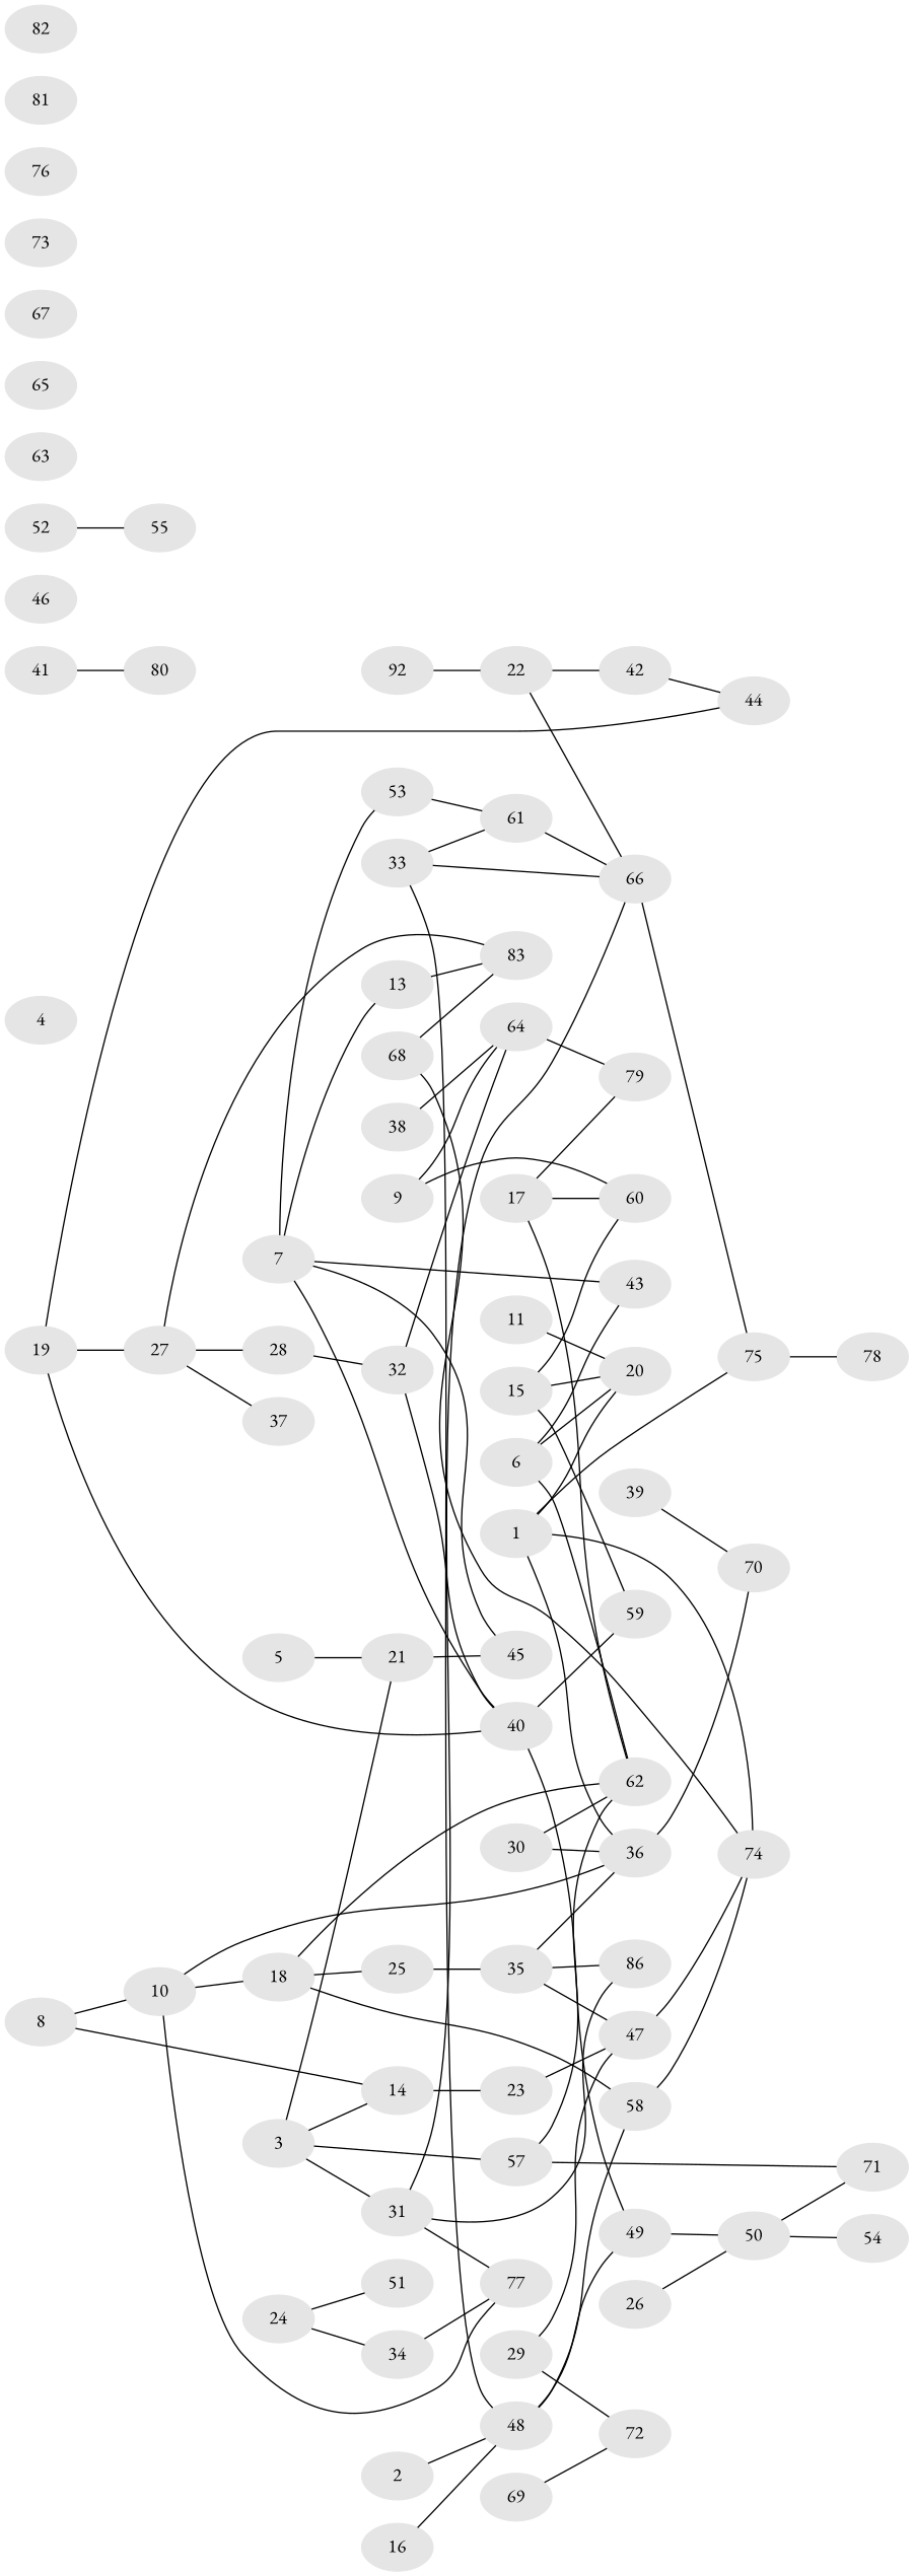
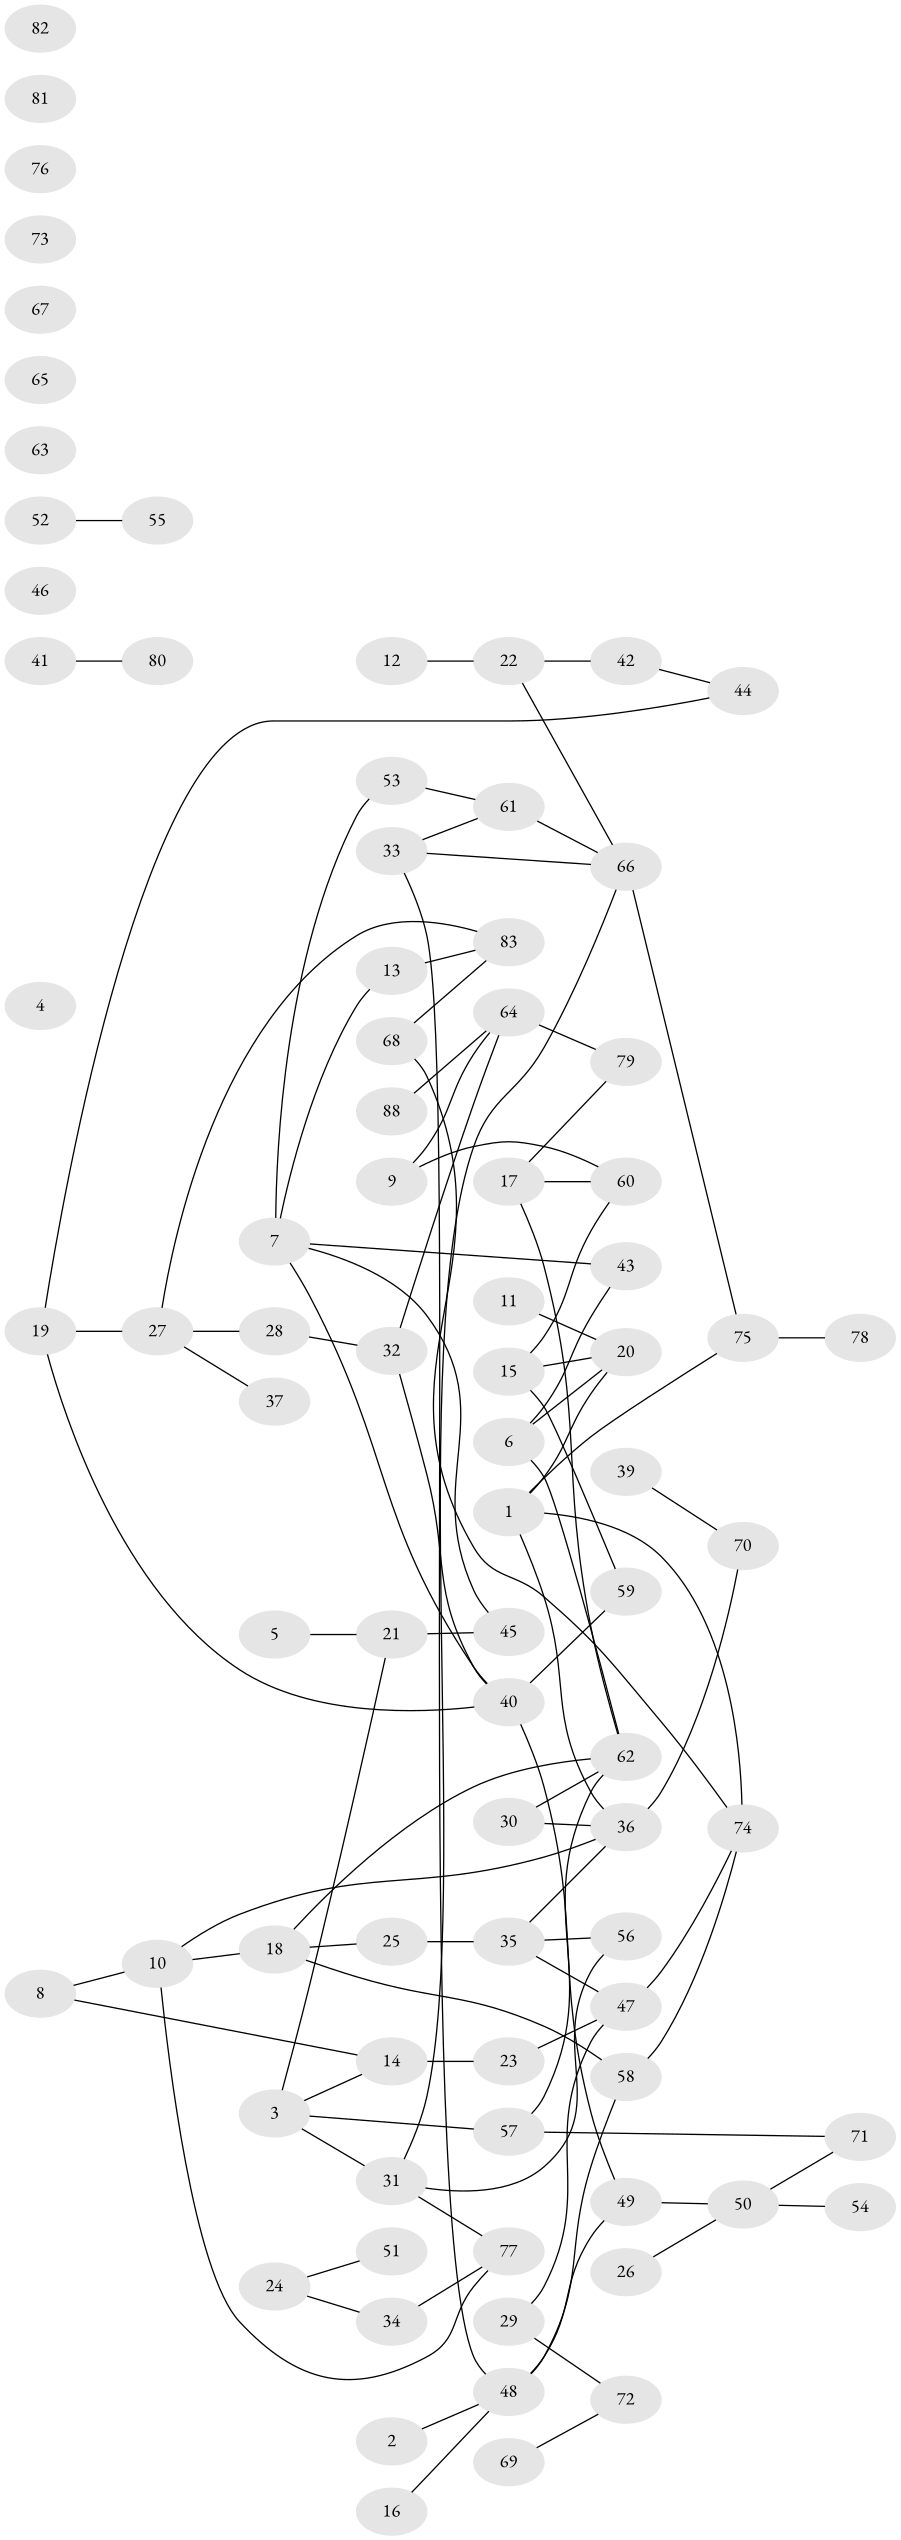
  graph {
    fontname="EB Garamond"
    rankdir=LR
    node [color=gray90 fontname="EB Garamond" style=filled]
    edge [fontname="EB Garamond"]
    1
    20
    36
    74
    75
    70
    78
    2
    48
    58
    49
    3
    14
    21
    31
    57
    23
    45
    77
    66
-   56 [label=86]
+   56
    62
    71
    4
    5
    6
    43
    7
    13
    40
    53
    83
    59
    61
    8
    10
    18
    9
    60
    64
    79
    25
    11
-   12 [label=92]
+   12
    22
    42
    47
    15
    16
    17
    35
    19
    27
    44
    28
    37
    24
    34
    51
    26
    50
    54
    32
    29
    72
    30
    33
-   38
+   38 [label=88]
    39
    41
    80
    46
    52
    55
    63
    65
    67
    68
    69
    73
    76
    81
    82
    1 -- 20
    1 -- 36
    1 -- 74
    1 -- 75
    36 -- 70
    75 -- 78
    2 -- 48
    48 -- 58
    48 -- 49
    58 -- 74
    49 -- 50
    3 -- 14
    3 -- 21
    3 -- 31
    3 -- 57
    14 -- 23
    21 -- 45
    31 -- 77
    31 -- 66
    31 -- 56
    57 -- 62
    57 -- 71
    23 -- 47
    66 -- 75
    5 -- 21
    6 -- 20
    6 -- 62
    6 -- 43
    7 -- 45
    7 -- 43
    7 -- 13
    7 -- 40
    7 -- 53
    13 -- 83
    40 -- 49
    40 -- 59
    53 -- 61
    61 -- 66
    8 -- 14
    8 -- 10
    10 -- 36
    10 -- 77
    10 -- 18
    18 -- 58
    18 -- 62
    18 -- 25
    9 -- 60
    9 -- 64
    64 -- 79
    25 -- 35
    11 -- 20
    12 -- 22
    22 -- 66
    22 -- 42
    42 -- 44
    47 -- 74
    15 -- 20
    15 -- 59
    15 -- 60
    16 -- 48
    17 -- 62
    17 -- 60
    17 -- 79
    35 -- 36
    35 -- 56
    35 -- 47
    19 -- 40
    19 -- 27
    19 -- 44
    27 -- 83
    27 -- 28
    27 -- 37
    28 -- 32
    24 -- 34
    24 -- 51
    34 -- 77
    26 -- 50
    50 -- 71
    50 -- 54
    32 -- 40
    32 -- 64
    29 -- 47
    29 -- 72
    30 -- 36
    30 -- 62
    33 -- 48
    33 -- 66
    33 -- 61
    38 -- 64
    39 -- 70
    41 -- 80
    52 -- 55
    68 -- 74
    68 -- 83
    69 -- 72
  }
